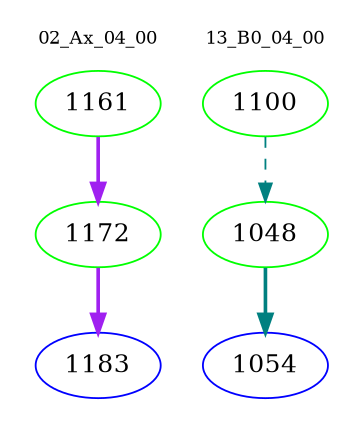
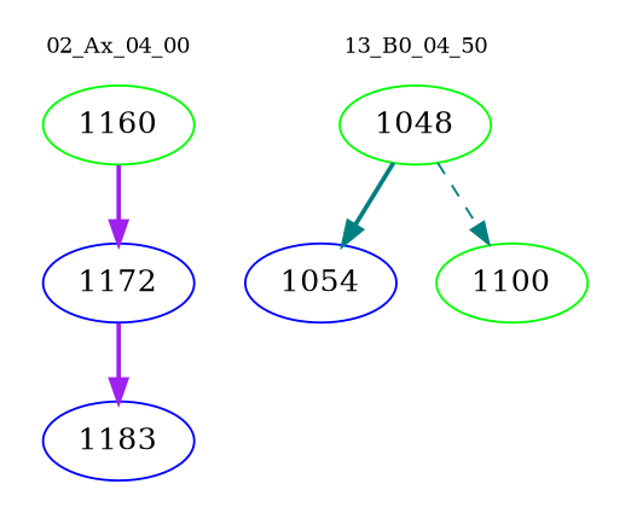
  digraph {
    node [color=green]
    edge [color=purple style=bold]
-   n1 [label=1161]
+   n1 [label=1160]
    n2 [color=blue label=1183]
-   n3 [label=1172]
+   n3 [color=blue label=1172]
    n4 [label=1048]
    n5 [color=blue label=1054]
    n6 [label=1100]
    subgraph cluster_1 {
      color=white
      fontsize=10
      label="02_Ax_04_00"
      n1
      n2
      n3
    }
    subgraph cluster_2 {
      color=white
      fontsize=10
-     label="13_B0_04_00"
+     label="13_B0_04_50"
      n4
      n5
      n6
    }
    n1 -> n3
    n3 -> n2
    n4 -> n5 [color=teal]
-   n6 -> n4 [color=teal style=dashed]
+   n4 -> n6 [color=teal style=dashed]
  }
